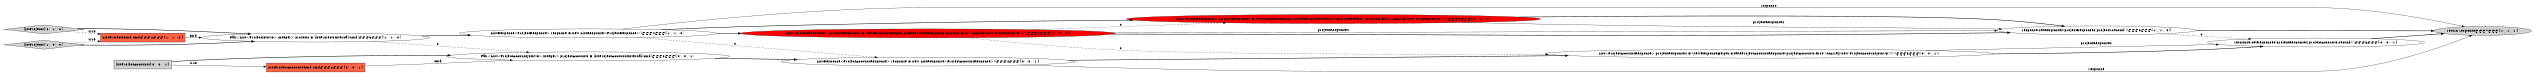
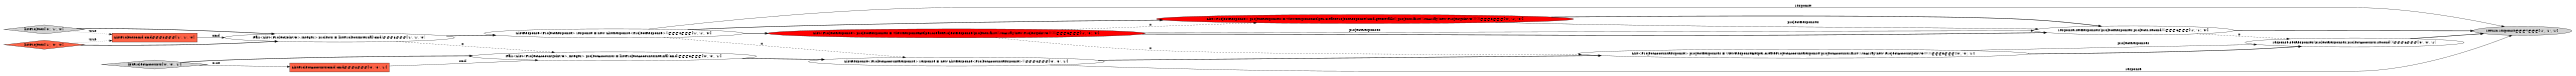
  digraph {
    rankdir=LR
    node [fillcolor=white shape=ellipse style=filled]
    edge [style=bold]
    n1 [fillcolor=lightgray label="listProjects['0', '1', '0']" shape=diamond]
    n2 [fillcolor=tomato label="ListProjectsCmd cmd@@@2@@@['1', '1', '0']" shape=box]
    n3 [label="Pair<List<ProjectJoinVO>,Integer> projects = listProjectsInternal(cmd)@@@3@@@['1', '1', '0']"]
    n4 [label="ListResponse<ProjectResponse> response = new ListResponse<ProjectResponse>()@@@4@@@['1', '1', '0']"]
    n5 [label="Pair<List<ProjectAccountJoinVO>,Integer> projectAccounts = listProjectAccountsInternal(cmd)@@@3@@@['0', '0', '1']"]
    n6 [label="response.setResponses(projectResponses,projects.second())@@@6@@@['1', '1', '0']"]
    n7 [fillcolor=lightgray label="return response@@@7@@@['1', '1', '1']"]
    n8 [label="response.setResponses(projectResponses,projectAccounts.second())@@@6@@@['0', '0', '1']"]
-   n9 [fillcolor=lightgray label="listProjects['1', '0', '0']" shape=diamond]
+   n9 [fillcolor=tomato label="listProjects['1', '0', '0']" shape=diamond]
    n10 [fillcolor=red label="List<ProjectResponse> projectResponses = ViewResponseHelper.createProjectResponse(cmd.getDetails(),projects.first().toArray(new ProjectJoinVO(((())@@@5@@@['0', '1', '0']"]
    n11 [fillcolor=red label="List<ProjectResponse> projectResponses = ViewResponseHelper.createProjectResponse(projects.first().toArray(new ProjectJoinVO(((())@@@5@@@['1', '0', '0']"]
    n12 [label="ListResponse<ProjectAccountResponse> response = new ListResponse<ProjectAccountResponse>()@@@4@@@['0', '0', '1']"]
    n13 [label="List<ProjectAccountResponse> projectResponses = ViewResponseHelper.createProjectAccountResponse(projectAccounts.first().toArray(new ProjectAccountJoinVO(((())@@@5@@@['0', '0', '1']"]
-   n14 [fillcolor=lightgray label="listProjectAccounts['0', '0', '1']" shape=box]
+   n14 [fillcolor=lightgray label="listProjectAccounts['0', '0', '1']" shape=diamond]
    n15 [fillcolor=tomato label="ListProjectAccountsCmd cmd@@@2@@@['0', '0', '1']" shape=box]
-   n1 -> n2 [label=true style=dashed]
+   n1 -> n2 [label=true style=dotted]
    n1 -> n3
    n2 -> n3 [label=cmd style=solid]
    n3 -> n4
    n3 -> n5 [label=0 style=dashed]
    n4 -> n7 [label=response style=solid]
    n4 -> n10
    n4 -> n11
    n4 -> n12 [label=0 style=dashed]
    n5 -> n12
    n6 -> n7
    n6 -> n8 [label=0 style=dashed]
    n8 -> n7
-   n9 -> n2 [label=true style=dashed]
+   n9 -> n2 [label=true style=dotted]
    n9 -> n3
    n10 -> n6
    n10 -> n6 [label=projectResponses style=solid]
    n11 -> n6 [label=projectResponses style=solid]
    n11 -> n6
    n11 -> n10 [label=0 style=dashed]
    n11 -> n13 [label=0 style=dashed]
    n12 -> n7 [label=response style=solid]
    n12 -> n13
    n13 -> n8 [label=projectResponses style=solid]
    n13 -> n8
    n14 -> n5
    n14 -> n15 [label=true style=solid]
    n15 -> n5 [label=cmd style=solid]
  }
